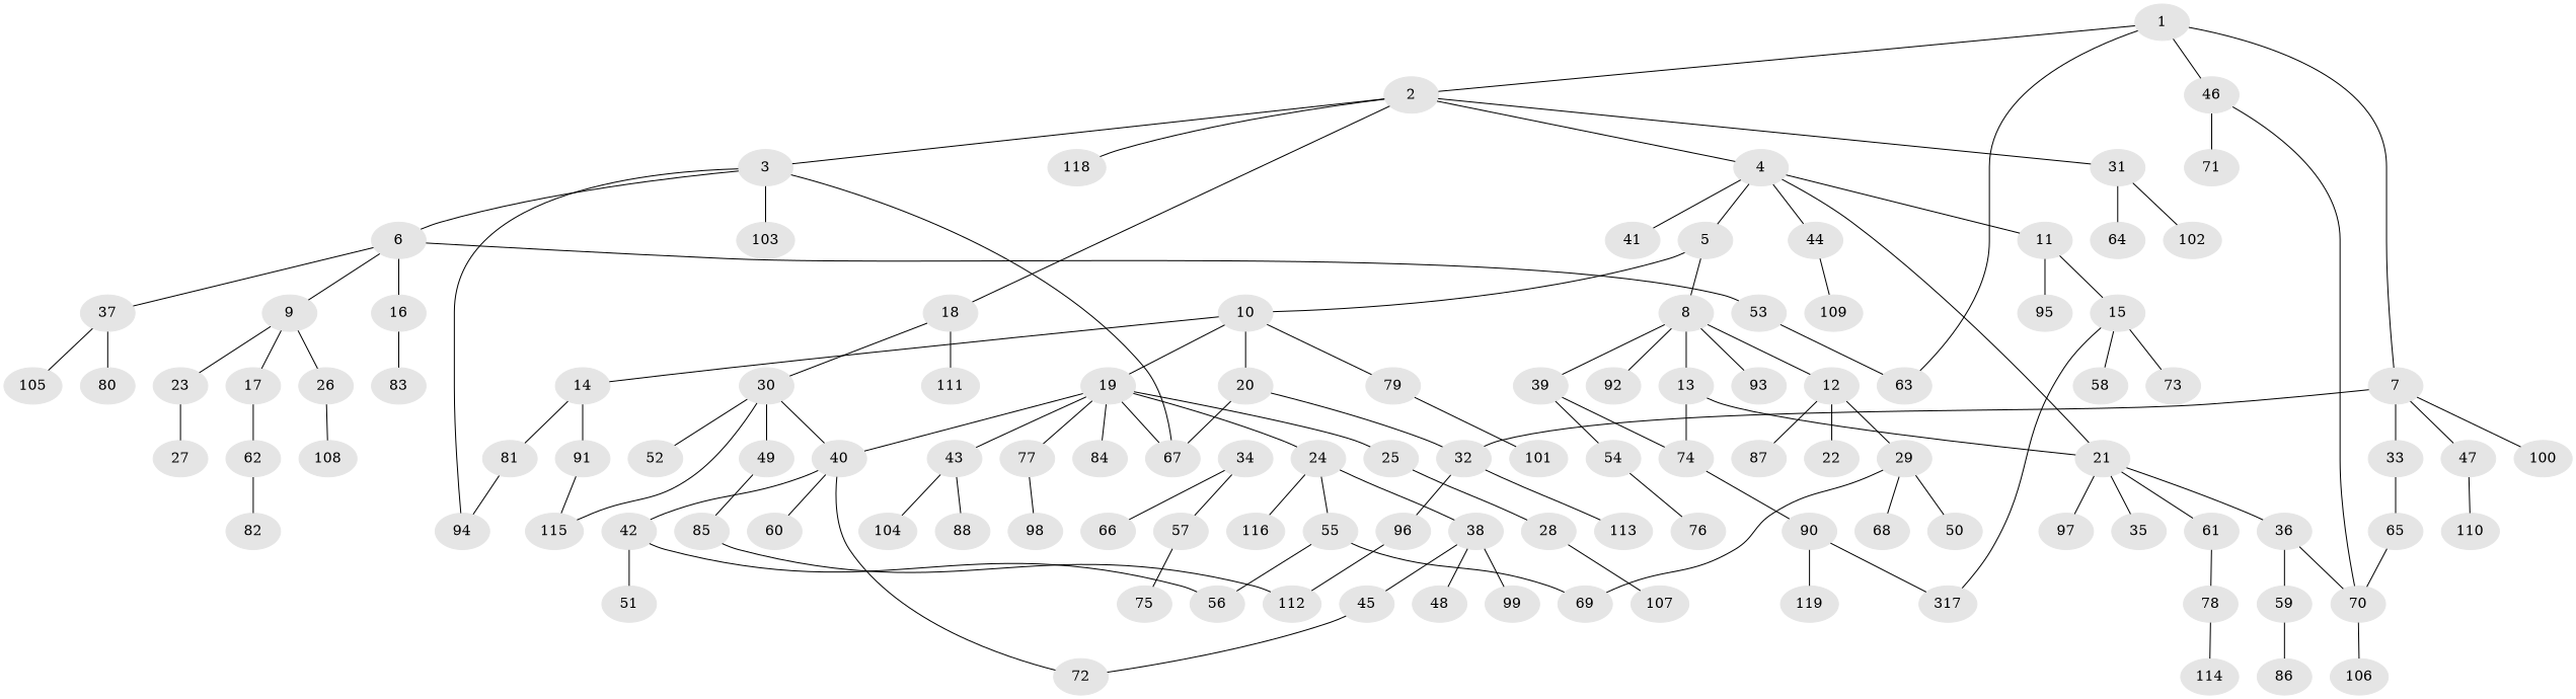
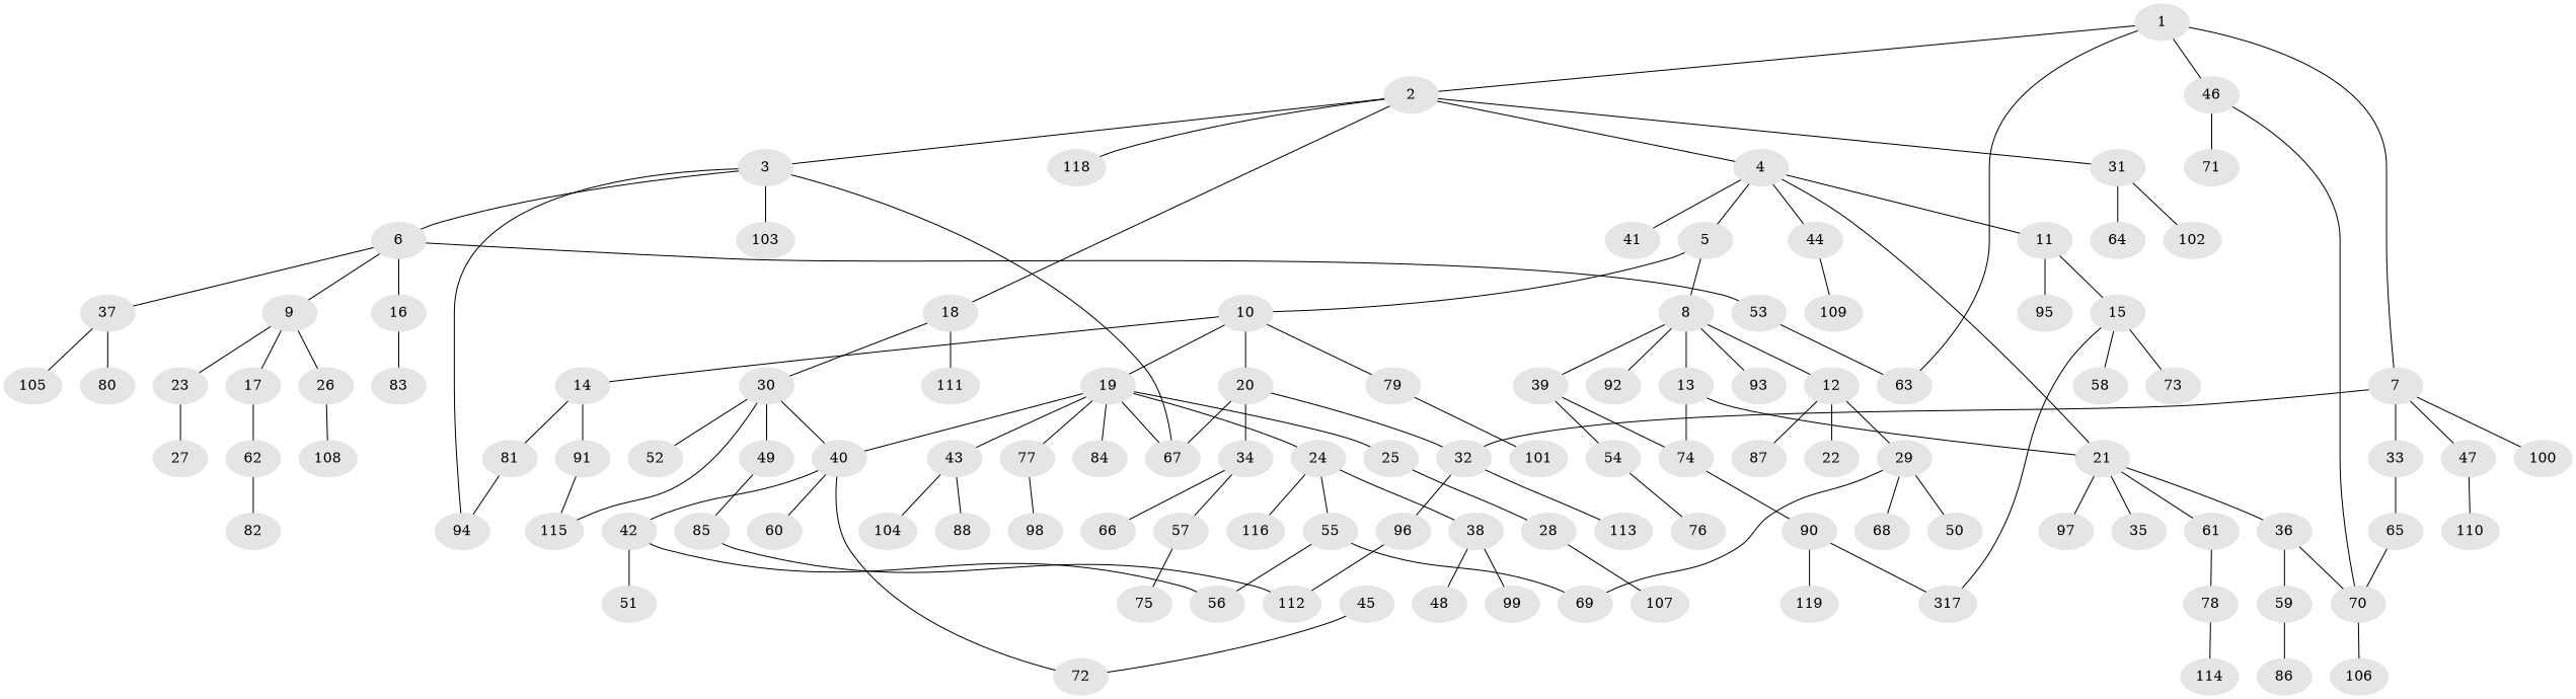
  graph {
    node [color=gray90 style=filled]
    1
    2
    7
    46
    63
    3
    4
    18
    31
    118
    32
    33
    47
    100
    70
    71
    6
    67
    94
    103
    5
    11
    21
    41
    44
    30
    111
    64
    102
    9
    16
    37
    53
    8
    10
    15
    95
    35
    36
    61
    97
    109
    12
    13
    39
    92
    93
    14
    19
    20
    79
    17
    23
    26
    83
    80
    105
    96
    113
    65
    110
    22
    29
    87
    74
    54
    62
    27
    108
    81
    91
    24
    25
    40
    43
    77
    84
    34
    101
    58
    73
    n82 [label=317]
    50
    68
    69
    90
    115
    82
    49
    52
    38
    55
    116
    28
    42
    60
    72
    88
    104
    98
    57
    66
    59
    78
    45
    48
    99
    56
    107
    85
    112
    75
    86
    106
    76
    51
    114
    119
    1 -- 2
    1 -- 7
    1 -- 46
    1 -- 63
    2 -- 3
    2 -- 4
    2 -- 18
    2 -- 31
    2 -- 118
    7 -- 32
    7 -- 33
    7 -- 47
    7 -- 100
    46 -- 70
    46 -- 71
    3 -- 6
    3 -- 67
    3 -- 94
    3 -- 103
    4 -- 5
    4 -- 11
    4 -- 21
    4 -- 41
    4 -- 44
    18 -- 30
    18 -- 111
    31 -- 64
    31 -- 102
    32 -- 96
    32 -- 113
    33 -- 65
    47 -- 110
    70 -- 106
    6 -- 9
    6 -- 16
    6 -- 37
    6 -- 53
    5 -- 8
    5 -- 10
    11 -- 15
    11 -- 95
    21 -- 35
    21 -- 36
    21 -- 61
    21 -- 97
    44 -- 109
    30 -- 40
    30 -- 115
    30 -- 49
    30 -- 52
    9 -- 17
    9 -- 23
    9 -- 26
    16 -- 83
    37 -- 80
    37 -- 105
    53 -- 63
    8 -- 12
    8 -- 13
    8 -- 39
    8 -- 92
    8 -- 93
    10 -- 14
    10 -- 19
    10 -- 20
    10 -- 79
    15 -- 58
    15 -- 73
    15 -- n82
    36 -- 70
    36 -- 59
    61 -- 78
    12 -- 22
    12 -- 29
    12 -- 87
    13 -- 21
    13 -- 74
    39 -- 74
    39 -- 54
    14 -- 81
    14 -- 91
    19 -- 67
    19 -- 24
    19 -- 25
    19 -- 40
    19 -- 43
    19 -- 77
    19 -- 84
    20 -- 32
    20 -- 67
+   20 -- 34
    79 -- 101
    17 -- 62
    23 -- 27
    26 -- 108
    96 -- 112
    65 -- 70
    29 -- 50
    29 -- 68
    29 -- 69
    74 -- 90
    54 -- 76
    62 -- 82
    81 -- 94
    91 -- 115
    24 -- 38
    24 -- 55
    24 -- 116
    25 -- 28
    40 -- 42
    40 -- 60
    40 -- 72
    43 -- 88
    43 -- 104
    77 -- 98
    34 -- 57
    34 -- 66
    90 -- n82
    90 -- 119
    49 -- 85
-   38 -- 45
    38 -- 48
    38 -- 99
    55 -- 69
    55 -- 56
    28 -- 107
    42 -- 56
    42 -- 51
    57 -- 75
    59 -- 86
    78 -- 114
    45 -- 72
    85 -- 112
  }
